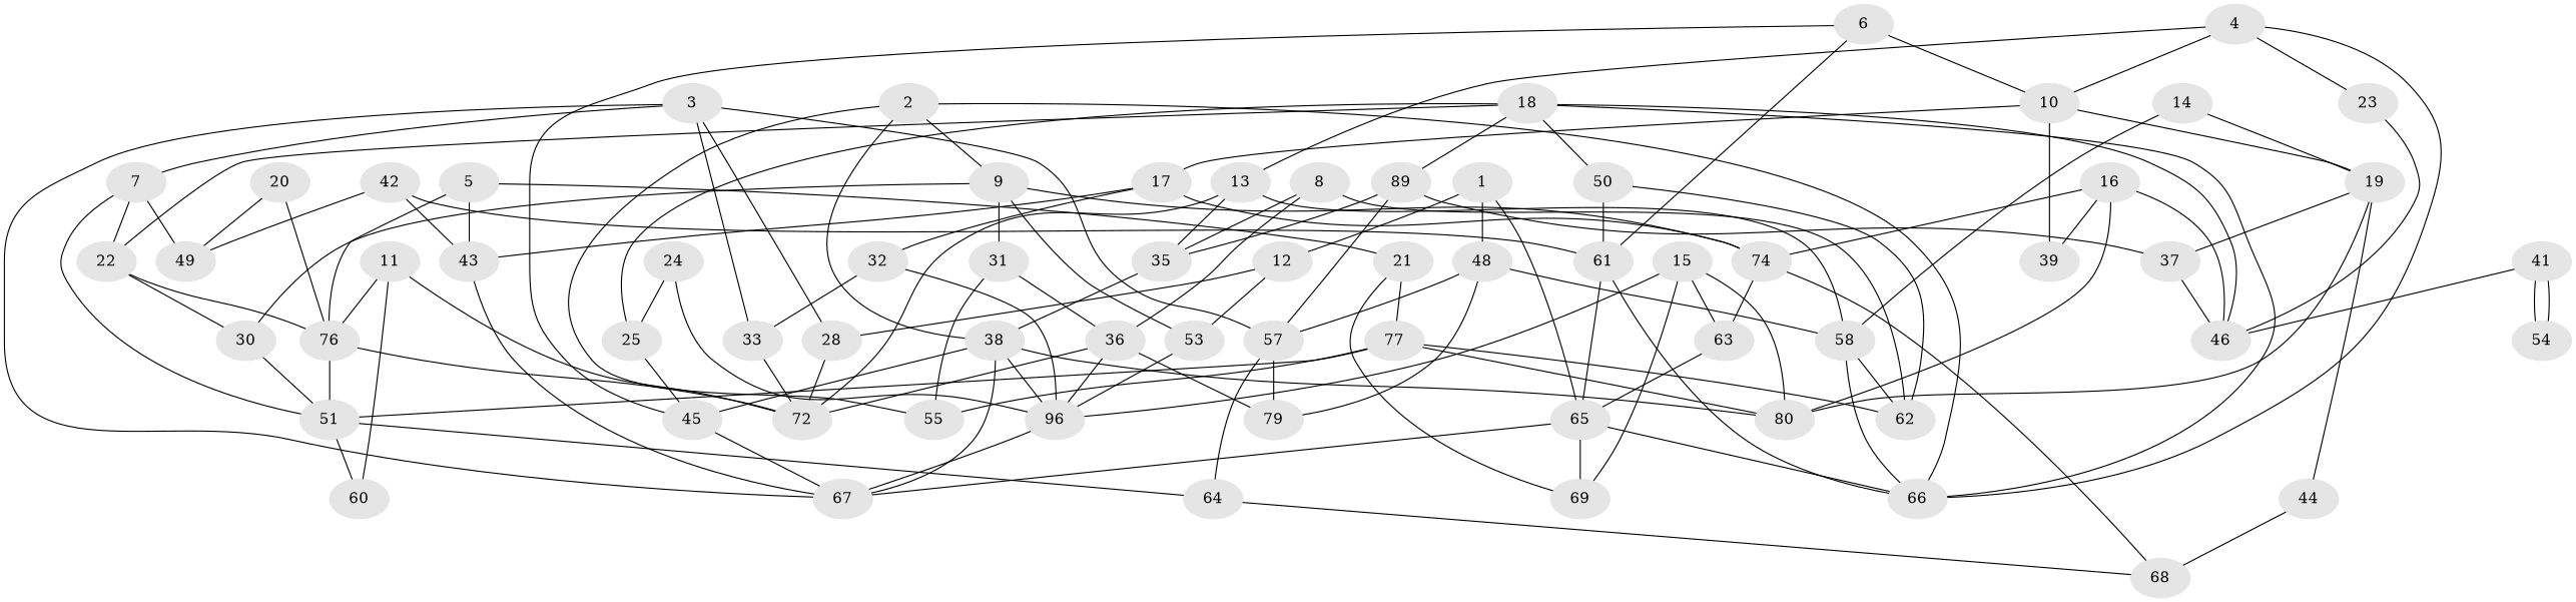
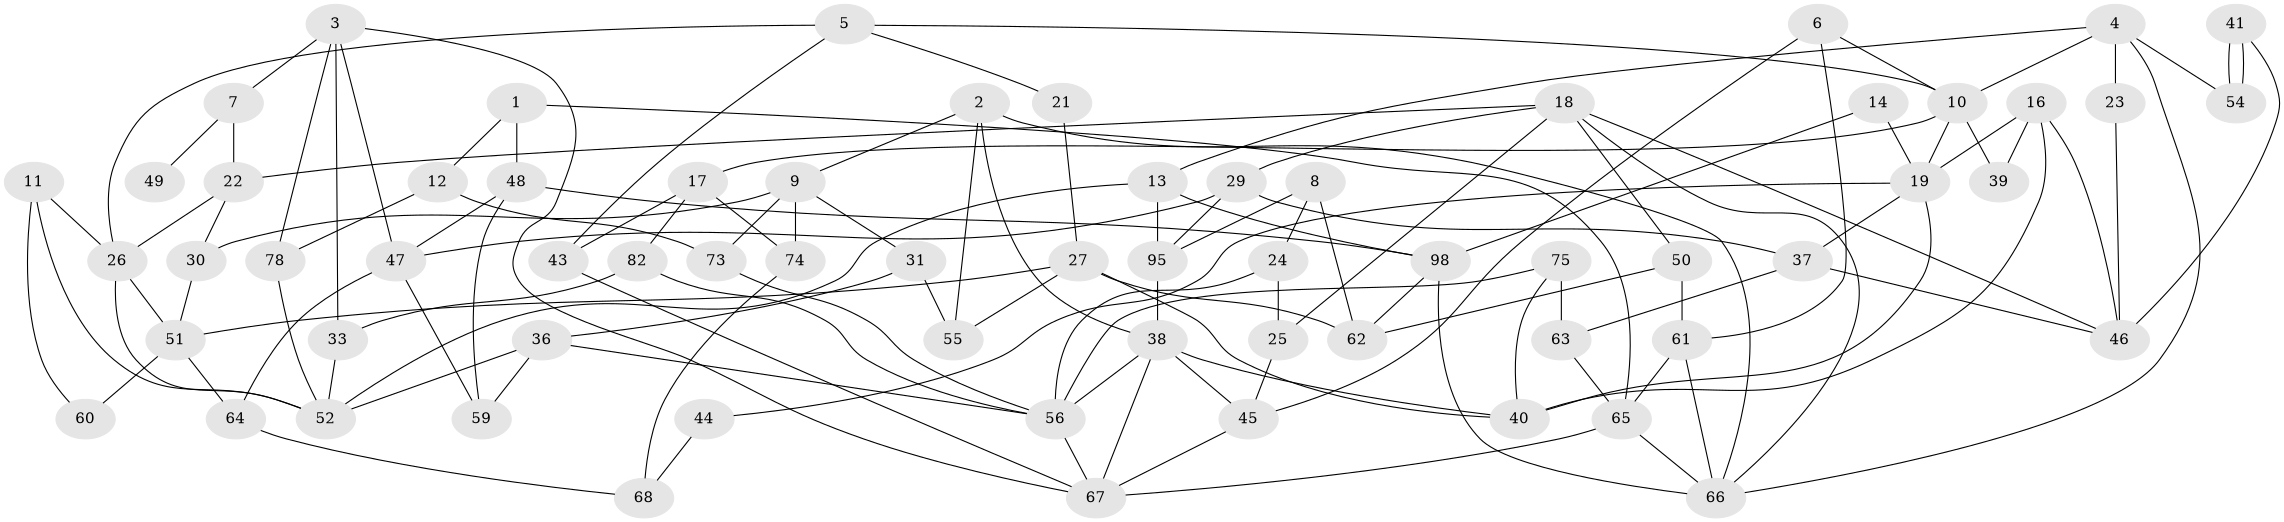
  graph {
    node [color=gray90 style=filled]
    1
    12
    48
    65
-   28
-   53
-   57
-   58
-   59 [label=79]
+   28 [label=78]
+   53 [label=73]
+   57 [label=47]
+   58 [label=98]
+   59
    66
    67
-   69
    2
    9
    38
    55
    30
    31
    n19 [label=74]
    45
-   40 [label=80]
-   56 [label=96]
+   40
+   56
    3
    7
    33
    22
    49
    51
-   52 [label=72]
+   52
    64
    4
    10
    13
    23
    54
    17
    19
    39
-   35
+   35 [label=95]
    46
    5
    21
-   26 [label=76]
+   26
    43
-   27 [label=77]
+   27
    6
    61
    60
    8
    24
    62
    25
    36
    68
-   32
+   32 [label=82]
    37
    44
    11
    14
-   15
+   15 [label=75]
    63
    16
-   20
    18
-   29 [label=89]
+   29
    50
    41
-   42
    1 -- 12
    1 -- 48
    1 -- 65
    12 -- 28
    12 -- 53
    48 -- 57
    48 -- 58
    48 -- 59
    65 -- 66
    65 -- 67
-   65 -- 69
    28 -- 52
    53 -- 56
    57 -- 59
    57 -- 64
    58 -- 66
    58 -- 62
    2 -- 66
    2 -- 9
    2 -- 38
    2 -- 55
    9 -- 53
    9 -- 30
    9 -- 31
    9 -- n19
    38 -- 67
    38 -- 45
    38 -- 40
    38 -- 56
    30 -- 51
    31 -- 55
    31 -- 36
    n19 -- 68
    45 -- 67
    56 -- 67
    3 -- 28
    3 -- 57
    3 -- 67
    3 -- 7
    3 -- 33
    7 -- 22
    7 -- 49
-   7 -- 51
    33 -- 52
    22 -- 30
    22 -- 26
    51 -- 64
    51 -- 60
    64 -- 68
    4 -- 66
    4 -- 10
    4 -- 13
    4 -- 23
+   4 -- 54
    10 -- 17
    10 -- 19
    10 -- 39
    13 -- 58
    13 -- 52
    13 -- 35
    23 -- 46
    17 -- n19
    17 -- 43
    17 -- 32
    19 -- 40
    19 -- 37
    19 -- 44
    35 -- 38
+   5 -- 10
    5 -- 21
    5 -- 26
    5 -- 43
-   21 -- 69
    21 -- 27
    26 -- 51
    26 -- 52
    43 -- 67
    27 -- 55
    27 -- 40
    27 -- 51
    27 -- 62
    6 -- 45
    6 -- 10
    6 -- 61
    61 -- 65
    61 -- 66
    8 -- 35
-   8 -- 36
+   8 -- 24
    8 -- 62
    24 -- 56
    24 -- 25
    25 -- 45
    36 -- 59
    36 -- 56
    36 -- 52
    32 -- 56
    32 -- 33
    37 -- 46
-   n19 -- 63
+   37 -- 63
    44 -- 68
    11 -- 52
    11 -- 26
    11 -- 60
    14 -- 58
    14 -- 19
-   15 -- 69
    15 -- 40
    15 -- 56
    15 -- 63
    63 -- 65
    16 -- 40
-   16 -- n19
+   16 -- 19
    16 -- 39
    16 -- 46
-   20 -- 49
-   20 -- 26
    18 -- 66
    18 -- 22
    18 -- 46
    18 -- 25
    18 -- 29
    18 -- 50
    29 -- 57
    29 -- 35
    29 -- 37
    50 -- 61
    50 -- 62
    41 -- 54
    41 -- 54
    41 -- 46
-   42 -- 49
-   42 -- 43
-   42 -- 61
  }
